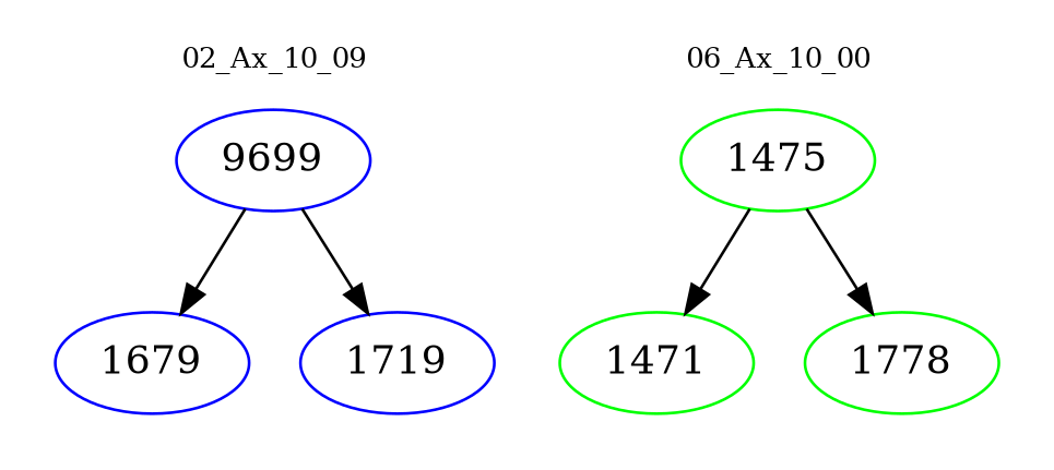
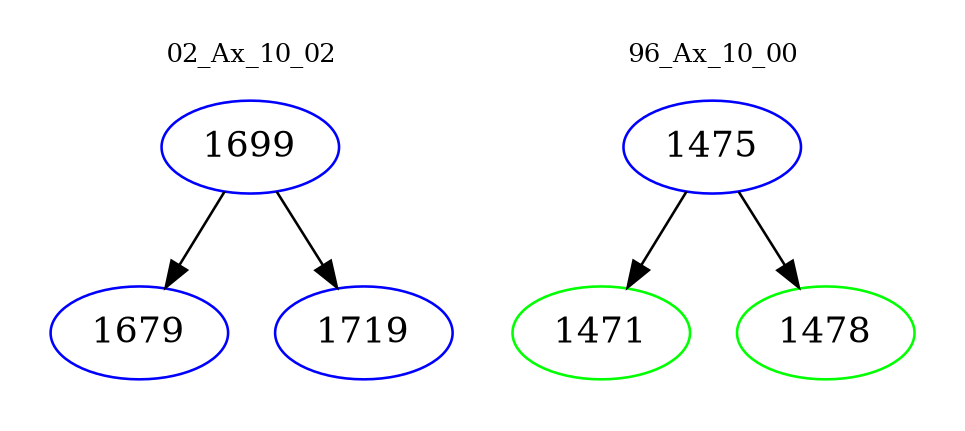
  digraph {
    node [color=blue]
    edge [color=black]
-   n1 [label=9699]
+   n1 [label=1699]
    n2 [label=1679]
    n3 [label=1719]
-   n4 [color=green label=1475]
+   n4 [label=1475]
    n5 [color=green label=1471]
-   n6 [color=green label=1778]
+   n6 [color=green label=1478]
    subgraph cluster_1 {
      color=white
      fontsize=10
-     label="02_Ax_10_09"
+     label="02_Ax_10_02"
      n1
      n2
      n3
    }
    subgraph cluster_2 {
      color=white
      fontsize=10
-     label="06_Ax_10_00"
+     label="96_Ax_10_00"
      n4
      n5
      n6
    }
    n1 -> n2
    n1 -> n3
    n4 -> n5
    n4 -> n6
  }
